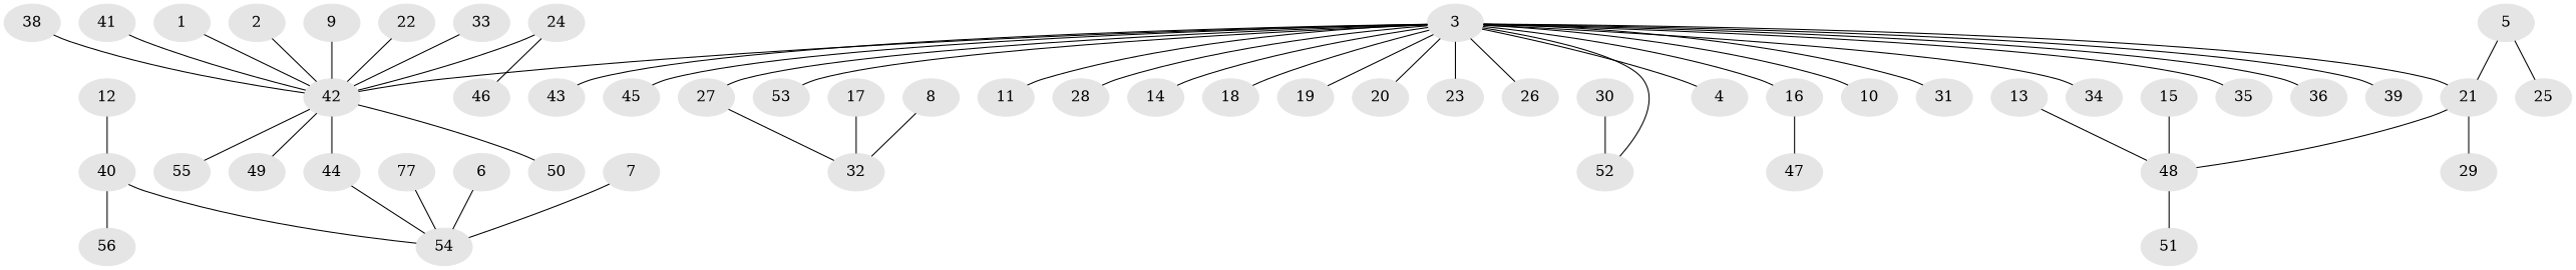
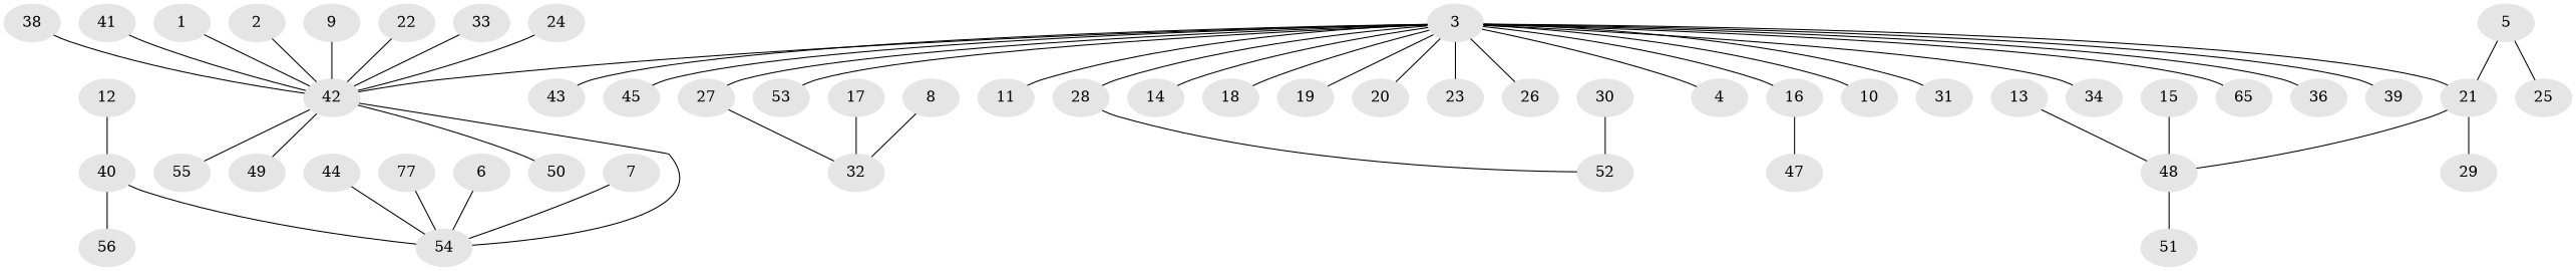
  graph {
    node [color=gray90 style=filled]
    edge [weight=1.0]
    1
    42
    54
    49
    50
    55
    2
    3
    4
    10
    11
    14
    16
    18
    19
    20
    21
    23
    26
    27
    28
    31
    34
-   35
+   35 [label=65]
    36
    39
    43
    45
    52
    53
    47
    48
    29
    32
    5
    25
    6
    7
    8
    9
    12
    40
    56
    13
    51
    15
    17
    22
    24
-   46
    30
    33
    n53 [label=77]
    38
    41
    44
    1 -- 42
-   42 -- 44
+   42 -- 54
    42 -- 49
    42 -- 50
    42 -- 55
    2 -- 42
    3 -- 42
    3 -- 4
    3 -- 10
    3 -- 11
    3 -- 14
    3 -- 16
    3 -- 18
    3 -- 19
    3 -- 20
    3 -- 21
    3 -- 23
    3 -- 26
    3 -- 27
    3 -- 28
    3 -- 31
    3 -- 34
    3 -- 35
    3 -- 36
    3 -- 39
    3 -- 43
    3 -- 45
-   3 -- 52
+   28 -- 52
    3 -- 53
    16 -- 47
    21 -- 48
    21 -- 29
    27 -- 32
    48 -- 51
    5 -- 21
    5 -- 25
    6 -- 54
    7 -- 54
    8 -- 32
    9 -- 42
    12 -- 40
    40 -- 54
    40 -- 56
    13 -- 48
    15 -- 48
    17 -- 32
    22 -- 42
    24 -- 42
-   24 -- 46
    30 -- 52
    33 -- 42
    n53 -- 54
    38 -- 42
    41 -- 42
    44 -- 54
  }
